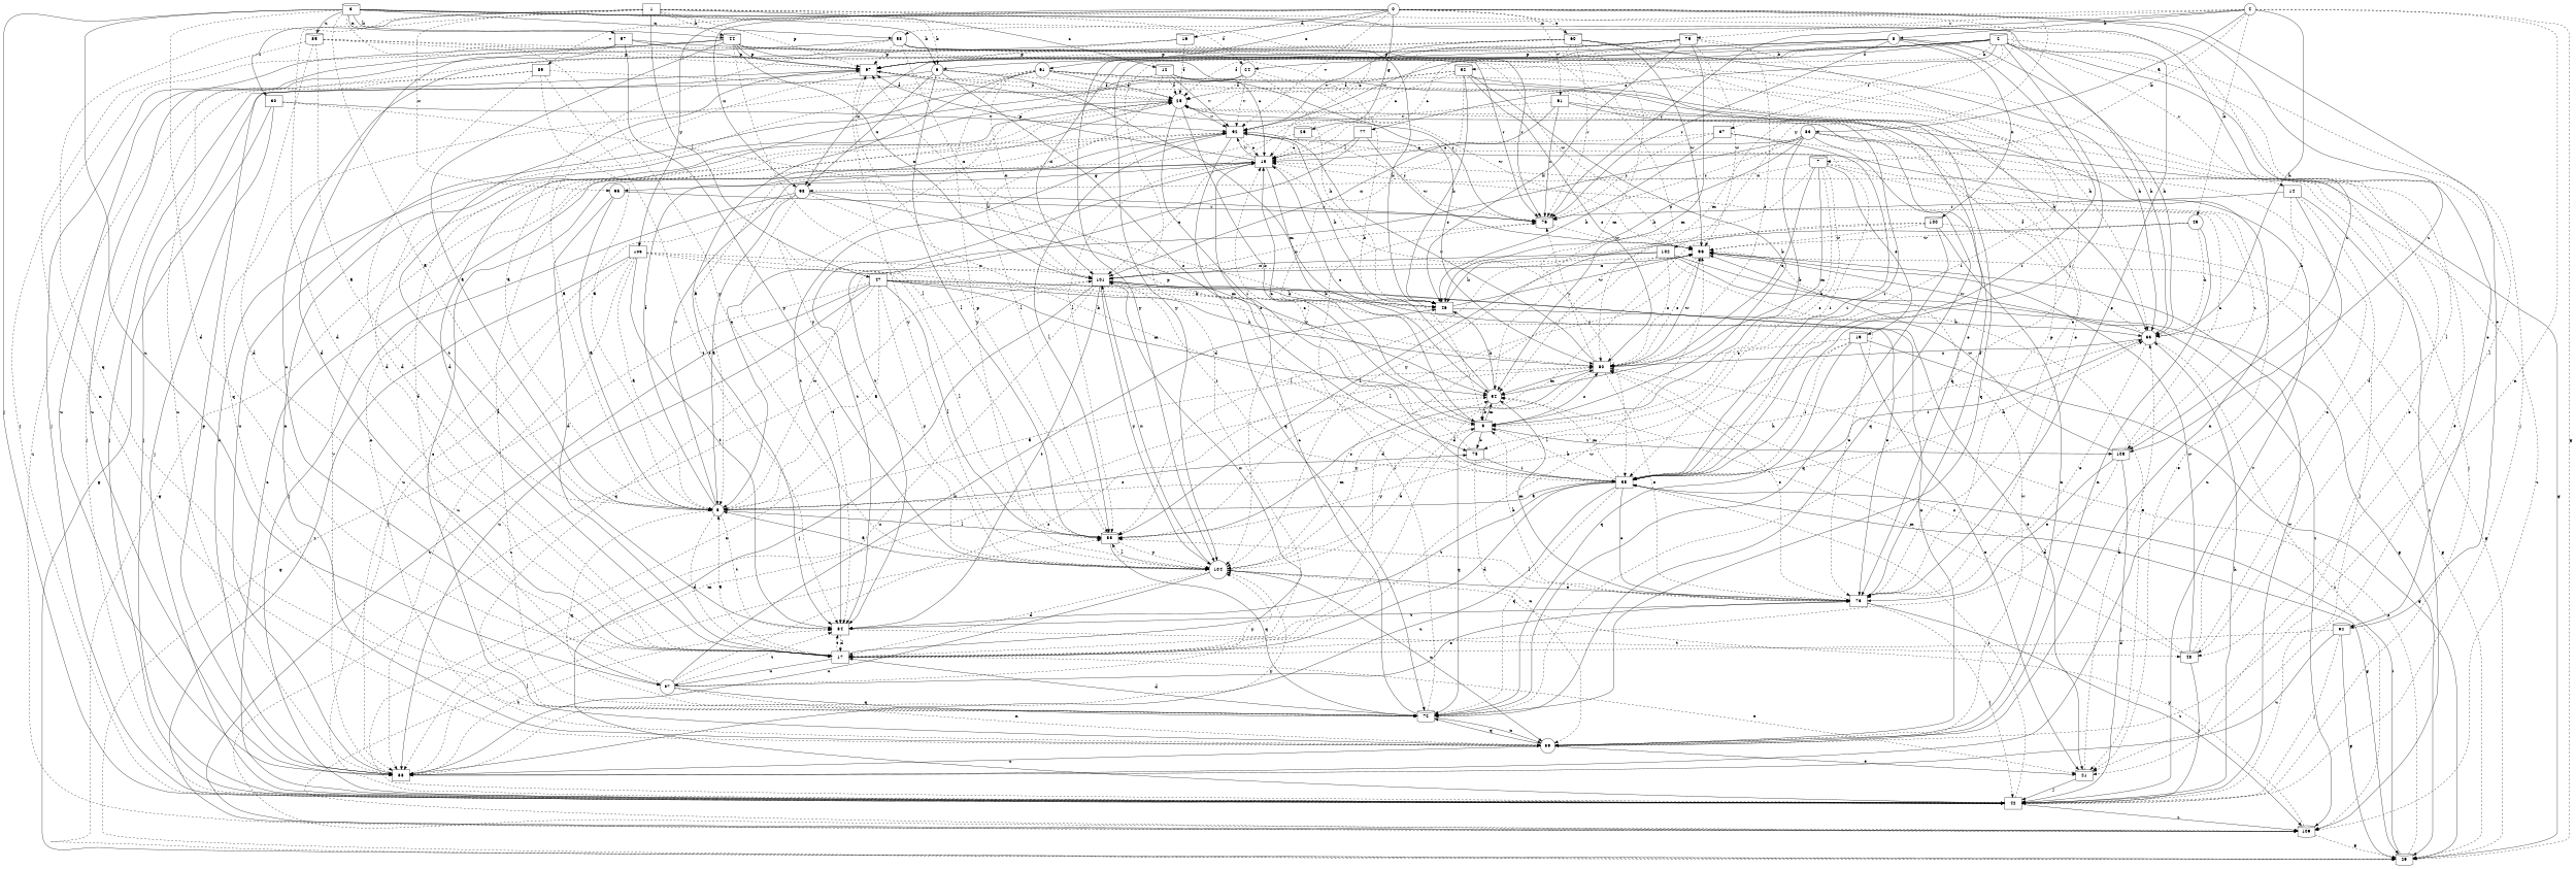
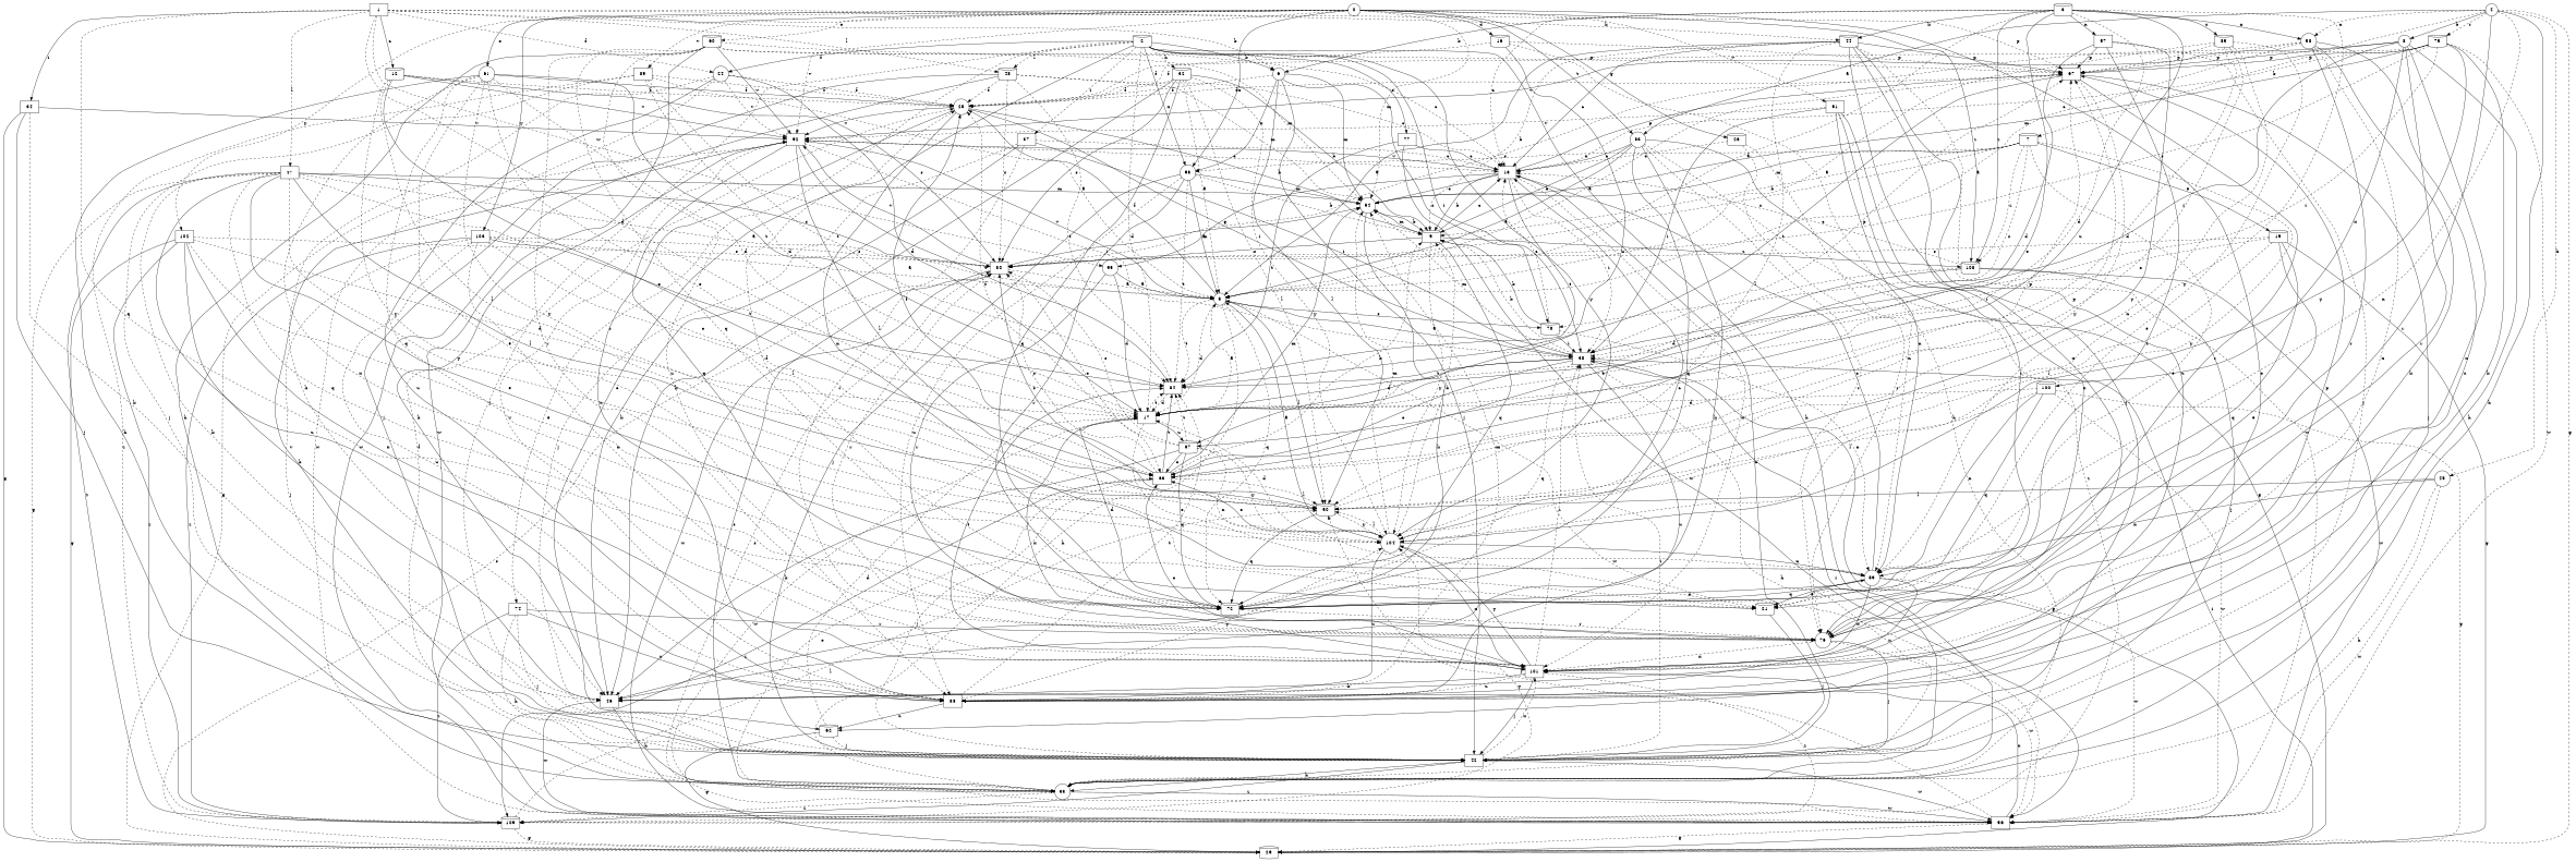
  strict digraph {
    node [shape=cylinder]
    edge [style=solid]
    0 [shape=circle]
    16
    26
    54 [shape=circle]
    60
    61 [shape=circle]
    62
    83 [shape=circle]
    89 [shape=box]
    91 [shape=box]
    92 [shape=box]
    98 [shape=circle]
    102 [shape=box]
    103 [shape=box]
    108
    67 [shape=box]
    33 [shape=circle]
-   87 [shape=circle]
+   87
    25 [shape=circle]
    13 [shape=box]
    59 [shape=circle]
-   76
+   76 [shape=circle]
    9
    46 [shape=box]
    72
    96 [shape=box]
    88 [shape=box]
    17 [shape=box]
    104 [shape=circle]
-   63 [shape=box label=73]
+   63 [shape=box]
    84 [shape=box]
    21
    101 [shape=box]
    42 [shape=box]
    29
    5 [shape=circle]
    109
    38 [shape=box]
-   50 [label=55]
+   50
    80 [shape=box]
    1 [shape=box]
    6 [shape=circle]
    12
    24 [shape=circle]
-   34 [shape=box label=30]
+   34 [shape=box]
    44
    47 [shape=box]
    48
    95 [shape=circle]
    78
    2
    32
    37 [shape=box]
-   74 [shape=box label=14]
+   74 [shape=box]
    77 [shape=box]
    3
    57 [shape=box]
    58 [shape=circle]
    85
    4 [shape=circle]
    7
    8 [shape=circle]
    45 [shape=circle]
    75
    19
    100
    0 -> 16 [label=d]
    0 -> 26 [label=g]
    0 -> 54 [label=m style=dashed]
    0 -> 60 [label=o style=dashed]
    0 -> 61 [label=o]
    0 -> 62 [label=o]
+   0 -> 83 [label=t]
    0 -> 89 [label=v style=dashed]
    0 -> 91 [label=v style=dashed]
    0 -> 92 [label=v style=dashed]
    0 -> 98 [label=x]
    0 -> 102 [label=y style=dashed]
    0 -> 103 [label=y]
    0 -> 108 [label=z]
    16 -> 67 [label=p style=dashed]
    16 -> 33 [label=h style=dashed]
    16 -> 87 [label=u]
    16 -> 25 [label=f style=dashed]
    26 -> 13 [label=c style=dashed]
    26 -> 59 [label=n style=dashed]
    26 -> 76 [label=r style=dashed]
-   54 -> 13 [label=c]
+   13 -> 54 [label=c]
    54 -> 9 [label=b]
    54 -> 46 [label=k]
    60 -> 54 [label=m style=dashed]
    60 -> 92 [label=v]
    60 -> 67 [label=p style=dashed]
    60 -> 33 [label=h]
    60 -> 13 [label=c style=dashed]
    60 -> 76 [label=r style=dashed]
    60 -> 72 [label=q style=dashed]
    60 -> 96 [label=w]
    60 -> 88 [label=u style=dashed]
    61 -> 33 [label=h]
    61 -> 25 [label=f]
    61 -> 72 [label=q style=dashed]
    61 -> 17 [label=d style=dashed]
    61 -> 104 [label=y style=dashed]
    61 -> 63 [label=o style=dashed]
    61 -> 84 [label=t]
    61 -> 21 [label=e style=dashed]
    61 -> 101 [label=x style=dashed]
-   62 -> 88 [label=u]
+   88 -> 62 [label=u]
    62 -> 17 [label=d style=dashed]
    62 -> 42 [label=j style=dashed]
    62 -> 29 [label=g]
    83 -> 13 [label=c]
    83 -> 76 [label=r style=dashed]
    83 -> 9 [label=b]
    83 -> 46 [label=k]
    83 -> 72 [label=q]
    83 -> 29 [label=g]
-   83 -> 5 [label=c]
+   83 -> 5 [label=a]
    83 -> 109 [label=z style=dashed]
    89 -> 25 [label=f style=dashed]
    89 -> 17 [label=d style=dashed]
    89 -> 84 [label=t style=dashed]
    89 -> 42 [label=j style=dashed]
    89 -> 5 [label=a style=dashed]
    89 -> 109 [label=z style=dashed]
    91 -> 92 [label=v style=dashed]
    91 -> 59 [label=n]
    91 -> 76 [label=r]
    91 -> 101 [label=x]
    91 -> 38 [label=i]
    92 -> 13 [label=c style=dashed]
    92 -> 46 [label=k]
    92 -> 72 [label=q]
    92 -> 84 [label=t]
    92 -> 29 [label=g style=dashed]
    92 -> 38 [label=i style=dashed]
    92 -> 50 [label=l]
    98 -> 54 [label=m]
    98 -> 76 [label=r]
    98 -> 9 [label=b style=dashed]
    98 -> 88 [label=u style=dashed]
    98 -> 84 [label=t style=dashed]
    98 -> 42 [label=j]
    98 -> 5 [label=a]
    102 -> 46 [label=k]
    102 -> 17 [label=d style=dashed]
    102 -> 21 [label=e style=dashed]
    102 -> 101 [label=x]
    102 -> 29 [label=g]
    102 -> 109 [label=z]
    102 -> 80 [label=s style=dashed]
    103 -> 88 [label=u style=dashed]
    103 -> 84 [label=t]
    103 -> 101 [label=x style=dashed]
    103 -> 42 [label=j style=dashed]
    103 -> 5 [label=a style=dashed]
    103 -> 109 [label=z]
    103 -> 50 [label=l style=dashed]
    103 -> 80 [label=s style=dashed]
    108 -> 13 [label=c style=dashed]
    108 -> 96 [label=w]
    108 -> 17 [label=d style=dashed]
    108 -> 63 [label=o]
    108 -> 42 [label=j]
    67 -> 25 [label=f style=dashed]
    67 -> 76 [label=r]
    67 -> 104 [label=y style=dashed]
    67 -> 84 [label=t]
    67 -> 42 [label=j]
    67 -> 5 [label=a style=dashed]
    33 -> 25 [label=f style=dashed]
    33 -> 96 [label=w]
    33 -> 63 [label=o style=dashed]
    33 -> 109 [label=z style=dashed]
    33 -> 38 [label=i]
    33 -> 80 [label=s]
    87 -> 25 [label=f style=dashed]
    87 -> 59 [label=n style=dashed]
    87 -> 46 [label=k]
    87 -> 72 [label=q]
    87 -> 104 [label=y style=dashed]
    87 -> 63 [label=o]
    87 -> 84 [label=t style=dashed]
    87 -> 80 [label=s style=dashed]
    25 -> 92 [label=v]
    25 -> 59 [label=n]
    25 -> 9 [label=b]
    25 -> 88 [label=u]
    25 -> 38 [label=i]
    13 -> 92 [label=v]
    13 -> 67 [label=p]
    13 -> 9 [label=b]
    13 -> 84 [label=t]
    13 -> 101 [label=x style=dashed]
    13 -> 38 [label=i style=dashed]
    13 -> 95 [label=g]
    59 -> 13 [label=c]
    59 -> 72 [label=q]
    59 -> 96 [label=w style=dashed]
    59 -> 88 [label=u]
    59 -> 21 [label=e]
    59 -> 101 [label=x]
    76 -> 96 [label=w style=dashed]
    76 -> 101 [label=x style=dashed]
-   3 -> 42 [label=j]
+   76 -> 42 [label=j]
    9 -> 54 [label=m]
    9 -> 108 [label=z]
    9 -> 13 [label=c]
    9 -> 72 [label=q]
    9 -> 104 [label=y style=dashed]
    9 -> 80 [label=s]
    46 -> 33 [label=h]
    46 -> 96 [label=w]
    72 -> 25 [label=f style=dashed]
    72 -> 13 [label=c]
    72 -> 59 [label=n]
    72 -> 76 [label=r style=dashed]
    72 -> 17 [label=d]
    96 -> 101 [label=x]
    96 -> 29 [label=g style=dashed]
    96 -> 50 [label=l style=dashed]
    96 -> 80 [label=s style=dashed]
    88 -> 54 [label=m style=dashed]
    88 -> 92 [label=v style=dashed]
    88 -> 67 [label=p]
    88 -> 104 [label=y style=dashed]
    88 -> 84 [label=t style=dashed]
    17 -> 87 [label=u]
    17 -> 96 [label=w style=dashed]
    17 -> 84 [label=t style=dashed]
    17 -> 21 [label=e style=dashed]
    17 -> 101 [label=x]
    17 -> 5 [label=a style=dashed]
    104 -> 54 [label=m style=dashed]
    104 -> 59 [label=n]
    104 -> 9 [label=b style=dashed]
    104 -> 88 [label=u]
    104 -> 17 [label=d style=dashed]
    104 -> 63 [label=o]
    104 -> 101 [label=x]
    104 -> 5 [label=a]
    104 -> 50 [label=l style=dashed]
    63 -> 54 [label=m]
    63 -> 67 [label=p style=dashed]
    63 -> 25 [label=f]
    63 -> 9 [label=b style=dashed]
    63 -> 84 [label=t]
    63 -> 42 [label=j style=dashed]
    63 -> 109 [label=z]
    63 -> 50 [label=l style=dashed]
    63 -> 80 [label=s style=dashed]
    84 -> 17 [label=d style=dashed]
-   21 -> 33 [label=h style=dashed]
    21 -> 42 [label=j]
    101 -> 46 [label=k]
    101 -> 88 [label=u style=dashed]
    101 -> 104 [label=y]
    101 -> 63 [label=o]
    101 -> 84 [label=t]
    101 -> 42 [label=j]
    101 -> 109 [label=z style=dashed]
    101 -> 38 [label=i style=dashed]
    42 -> 92 [label=v]
    42 -> 33 [label=h]
    42 -> 13 [label=c]
    42 -> 96 [label=w]
    42 -> 101 [label=x style=dashed]
    42 -> 109 [label=z]
    42 -> 38 [label=i style=dashed]
    29 -> 38 [label=i]
    29 -> 80 [label=s style=dashed]
    5 -> 92 [label=v]
    5 -> 33 [label=h style=dashed]
    5 -> 25 [label=f]
    5 -> 72 [label=q style=dashed]
    5 -> 96 [label=w style=dashed]
    5 -> 17 [label=d style=dashed]
    5 -> 84 [label=t style=dashed]
    5 -> 50 [label=l]
    5 -> 78 [label=s]
    109 -> 104 [label=y style=dashed]
    109 -> 29 [label=g style=dashed]
    109 -> 50 [label=l style=dashed]
    38 -> 54 [label=m style=dashed]
    38 -> 67 [label=p style=dashed]
    38 -> 33 [label=h style=dashed]
    38 -> 9 [label=b style=dashed]
    38 -> 72 [label=q style=dashed]
    38 -> 88 [label=u]
    38 -> 17 [label=d]
    38 -> 63 [label=o]
    38 -> 84 [label=t]
    38 -> 29 [label=g]
    38 -> 5 [label=a]
    50 -> 67 [label=p style=dashed]
    50 -> 72 [label=q]
    50 -> 104 [label=y style=dashed]
    50 -> 80 [label=s]
    80 -> 54 [label=m]
    80 -> 92 [label=v]
    80 -> 76 [label=r style=dashed]
    80 -> 96 [label=w]
-   80 -> 104 [label=y style=dashed]
    80 -> 63 [label=o style=dashed]
    80 -> 5 [label=a style=dashed]
    1 -> 67 [label=p style=dashed]
    1 -> 72 [label=q style=dashed]
    1 -> 17 [label=d style=dashed]
    1 -> 6 [label=b style=dashed]
    1 -> 12 [label=c]
    1 -> 24 [label=f style=dashed]
    1 -> 34 [label=i]
    1 -> 44 [label=k style=dashed]
-   1 -> 47 [label=l]
+   1 -> 47 [label=l style=dashed]
    1 -> 48 [label=l style=dashed]
    1 -> 95 [label=w style=dashed]
    6 -> 54 [label=m]
    6 -> 98 [label=x]
    6 -> 25 [label=f style=dashed]
    6 -> 42 [label=j]
    6 -> 50 [label=l]
    6 -> 78 [label=s]
    12 -> 92 [label=v]
    12 -> 25 [label=f style=dashed]
    12 -> 104 [label=y style=dashed]
    12 -> 63 [label=o]
    12 -> 50 [label=l style=dashed]
    12 -> 80 [label=s]
    24 -> 92 [label=v style=dashed]
    24 -> 25 [label=f style=dashed]
    24 -> 46 [label=k style=dashed]
    24 -> 96 [label=w style=dashed]
    24 -> 88 [label=u]
    24 -> 17 [label=d]
    34 -> 92 [label=v]
    34 -> 46 [label=k style=dashed]
    34 -> 42 [label=j]
    34 -> 29 [label=g]
    44 -> 67 [label=p]
    44 -> 13 [label=c]
    44 -> 9 [label=b style=dashed]
    44 -> 96 [label=w style=dashed]
    44 -> 88 [label=u]
    44 -> 101 [label=x]
    44 -> 42 [label=j]
    44 -> 5 [label=a]
    44 -> 50 [label=l style=dashed]
    47 -> 54 [label=m]
    47 -> 46 [label=k style=dashed]
    47 -> 72 [label=q style=dashed]
    47 -> 88 [label=u]
    47 -> 104 [label=y style=dashed]
    47 -> 63 [label=o style=dashed]
    47 -> 21 [label=e]
    47 -> 29 [label=g style=dashed]
    47 -> 5 [label=a style=dashed]
    47 -> 109 [label=z]
    47 -> 50 [label=l]
    47 -> 80 [label=s]
    48 -> 54 [label=m style=dashed]
    48 -> 25 [label=f style=dashed]
    48 -> 13 [label=c style=dashed]
    48 -> 96 [label=w]
-   84 -> 48 [label=t style=dashed]
+   48 -> 84 [label=t style=dashed]
    48 -> 42 [label=j]
    48 -> 80 [label=s style=dashed]
    95 -> 76 [label=r]
    95 -> 17 [label=d]
    95 -> 5 [label=a]
    78 -> 13 [label=c style=dashed]
    78 -> 59 [label=n style=dashed]
-   9 -> 78 [label=b]
+   78 -> 9 [label=b]
    78 -> 38 [label=i]
    2 -> 62 [label=o]
    2 -> 98 [label=x]
    2 -> 33 [label=h]
    2 -> 17 [label=d style=dashed]
    2 -> 104 [label=y]
    2 -> 42 [label=j style=dashed]
    2 -> 38 [label=i]
    2 -> 6 [label=b]
    2 -> 24 [label=f]
    2 -> 48 [label=l style=dashed]
    2 -> 32 [label=h style=dashed]
    2 -> 37 [label=i style=dashed]
    2 -> 74 [label=r style=dashed]
    2 -> 77 [label=s]
    32 -> 25 [label=f style=dashed]
    32 -> 9 [label=b]
    32 -> 46 [label=k]
    32 -> 72 [label=q]
    32 -> 104 [label=y style=dashed]
    32 -> 5 [label=a style=dashed]
    32 -> 50 [label=l style=dashed]
    32 -> 80 [label=s]
    37 -> 13 [label=c style=dashed]
    37 -> 76 [label=r style=dashed]
    37 -> 46 [label=k]
    37 -> 42 [label=j style=dashed]
    37 -> 38 [label=i]
    74 -> 33 [label=h style=dashed]
    74 -> 76 [label=r]
    74 -> 88 [label=u]
    74 -> 42 [label=j style=dashed]
    74 -> 109 [label=z]
-   77 -> 13 [label=l]
+   77 -> 13 [label=c]
    77 -> 96 [label=w]
    77 -> 84 [label=t]
    3 -> 108 [label=z]
    3 -> 87 [label=u]
    3 -> 13 [label=c style=dashed]
    3 -> 17 [label=d style=dashed]
    3 -> 104 [label=y style=dashed]
    3 -> 63 [label=o]
    3 -> 5 [label=a style=dashed]
    3 -> 6 [label=b]
    3 -> 44 [label=k]
    3 -> 57 [label=n]
    3 -> 58 [label=n]
    3 -> 85 [label=u]
    57 -> 67 [label=p]
    57 -> 76 [label=r]
    57 -> 17 [label=d]
    57 -> 104 [label=y]
    57 -> 42 [label=j style=dashed]
    58 -> 67 [label=p style=dashed]
    58 -> 76 [label=r]
    58 -> 46 [label=k]
    58 -> 88 [label=u]
    58 -> 101 [label=x style=dashed]
    58 -> 5 [label=a style=dashed]
    58 -> 80 [label=s style=dashed]
    85 -> 67 [label=p style=dashed]
    85 -> 59 [label=n style=dashed]
    85 -> 17 [label=d style=dashed]
    85 -> 63 [label=o style=dashed]
    85 -> 21 [label=e style=dashed]
    85 -> 5 [label=a style=dashed]
    4 -> 83 [label=a]
    4 -> 33 [label=h]
    4 -> 59 [label=n style=dashed]
    4 -> 76 [label=r]
    4 -> 29 [label=g style=dashed]
    4 -> 58 [label=n style=dashed]
    4 -> 7 [label=b style=dashed]
    4 -> 8 [label=b]
    4 -> 45 [label=k style=dashed]
    4 -> 75 [label=r style=dashed]
    7 -> 54 [label=m]
    7 -> 98 [label=x style=dashed]
    7 -> 108 [label=z style=dashed]
    7 -> 9 [label=b style=dashed]
    7 -> 104 [label=y style=dashed]
    7 -> 21 [label=e style=dashed]
-   7 -> 80 [label=s]
+   7 -> 80 [label=s style=dashed]
    7 -> 78 [label=s style=dashed]
    7 -> 19 [label=e]
    8 -> 92 [label=v]
    8 -> 67 [label=p]
    8 -> 33 [label=h]
    8 -> 76 [label=r]
    8 -> 101 [label=x]
    8 -> 38 [label=i]
    8 -> 100 [label=x]
    45 -> 33 [label=h style=dashed]
    45 -> 59 [label=n]
    45 -> 96 [label=w style=dashed]
    45 -> 50 [label=l]
    75 -> 54 [label=m]
    75 -> 67 [label=p]
    75 -> 25 [label=f style=dashed]
    75 -> 13 [label=c style=dashed]
    75 -> 46 [label=k]
    75 -> 96 [label=w style=dashed]
    75 -> 104 [label=y]
    75 -> 38 [label=i style=dashed]
    75 -> 80 [label=s style=dashed]
    19 -> 72 [label=q]
    19 -> 21 [label=e]
    19 -> 29 [label=g]
    19 -> 38 [label=i style=dashed]
    19 -> 50 [label=l style=dashed]
    19 -> 80 [label=s style=dashed]
    100 -> 59 [label=n]
    100 -> 72 [label=q]
    100 -> 96 [label=w style=dashed]
    100 -> 17 [label=d style=dashed]
    100 -> 29 [label=g style=dashed]
    100 -> 50 [label=l style=dashed]
  }
